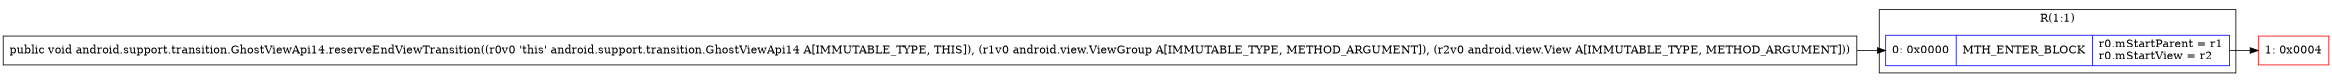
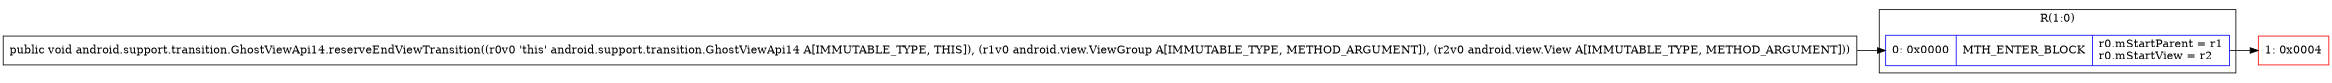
  digraph {
    rankdir=LR
    node [shape=record]
    n1 [color=blue label="{0\:\ 0x0000|MTH_ENTER_BLOCK\l|r0.mStartParent = r1\lr0.mStartView = r2\l}"]
    n2 [color=red label="{1\:\ 0x0004}"]
    n3 [label="{public void android.support.transition.GhostViewApi14.reserveEndViewTransition((r0v0 'this' android.support.transition.GhostViewApi14 A[IMMUTABLE_TYPE, THIS]), (r1v0 android.view.ViewGroup A[IMMUTABLE_TYPE, METHOD_ARGUMENT]), (r2v0 android.view.View A[IMMUTABLE_TYPE, METHOD_ARGUMENT])) }"]
    subgraph cluster_1 {
-     label="R(1:1)"
+     label="R(1:0)"
      n1
    }
    n1 -> n2
    n3 -> n1
  }
